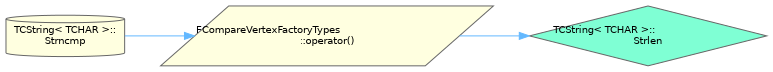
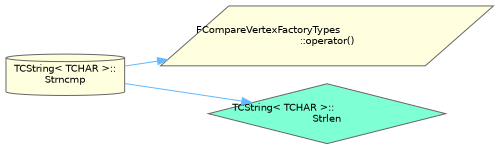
  digraph {
    rankdir=LR
    node [color=grey40 fillcolor=lightyellow fontname=Helvetica fontsize=10 style=filled]
    edge [color=steelblue1 fontname=Helvetica fontsize=10 labelfontname=Helvetica labelfontsize=10 style=solid]
    n1 [color=gray40 fontcolor=black height=0.2 label="FCompareVertexFactoryTypes\l::operator()" shape=parallelogram width=0.4]
    n2 [fillcolor=aquamarine height=0.2 label="TCString\< TCHAR \>::\lStrlen" shape=diamond width=0.4]
    n3 [height=0.2 label="TCString\< TCHAR \>::\lStrncmp" shape=cylinder width=0.4]
-   n1 -> n2
+   n3 -> n2
    n3 -> n1
  }
